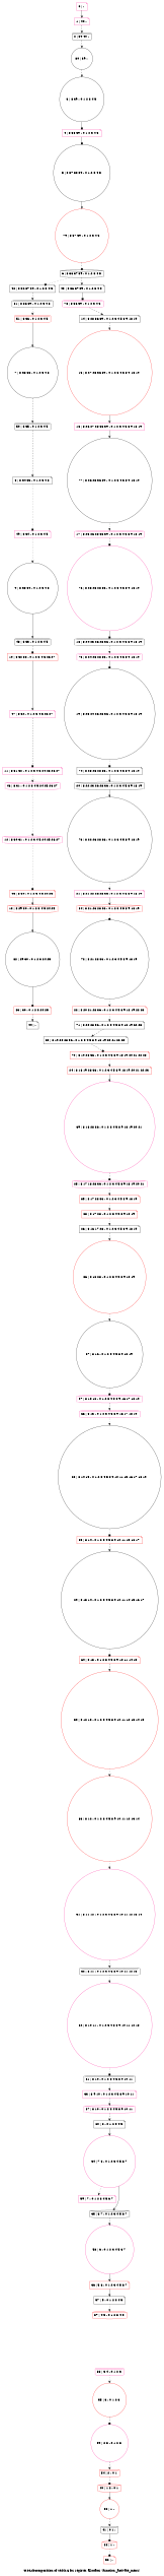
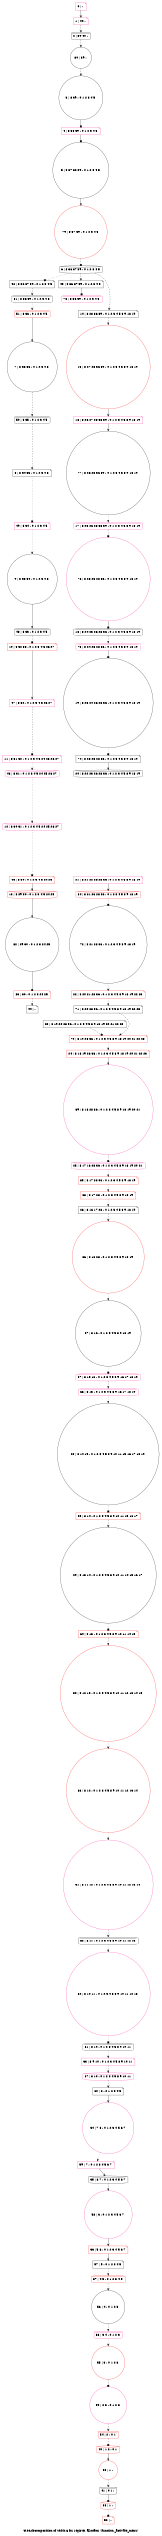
  digraph {
    label="Tree-decomposition of width 5 for register allocator (function _activate_menu)"
    node [color=black shape=note]
    edge [arrowhead=normal style=dotted]
    n1 [color=deeppink label="0 | : "]
    n2 [color=deeppink label="1 | 40 : "]
    n3 [label="2 | 39 40 : " shape=cylinder]
    n4 [label="80 | 39 : " shape=circle]
    n5 [label="3 | 8 39 : 0 1 2 3 4 5 " shape=circle]
    n6 [color=deeppink label="4 | 8 38 39 : 0 1 2 3 4 5 "]
    n7 [label="5 | 8 37 38 39 : 0 1 2 3 4 5 " shape=circle]
    n8 [color=red label="79 | 8 37 39 : 0 1 2 3 4 5 " shape=circle]
    n9 [label="6 | 8 36 37 39 : 0 1 2 3 4 5 " shape=cylinder]
    n10 [label="42 | 8 36 37 39 : 0 1 2 3 4 5 "]
    n11 [label="43 | 8 36 37 39 : 0 1 2 3 4 5 "]
    n12 [label="81 | 8 36 39 : 0 1 2 3 4 5 " shape=cylinder]
    n13 [color=deeppink label="78 | 8 36 39 : 0 1 2 3 4 5 " shape=cylinder]
    n14 [label="7 | 8 35 36 : 0 1 2 3 4 5 " shape=circle]
    n15 [label="50 | 8 35 : 0 1 2 3 4 5 " shape=cylinder]
    n16 [label="8 | 8 34 35 : 0 1 2 3 4 5 "]
    n17 [color=deeppink label="49 | 8 34 : 0 1 2 3 4 5 "]
    n18 [label="9 | 8 33 34 : 0 1 2 3 4 5 " shape=circle]
    n19 [label="48 | 8 33 : 0 1 2 3 4 5 " shape=cylinder]
    n20 [color=red label="10 | 8 32 33 : 0 1 2 3 4 5 26 27 "]
    n21 [color=deeppink label="47 | 8 32 : 0 1 2 3 4 5 26 27 "]
    n22 [color=deeppink label="11 | 8 31 32 : 0 1 2 3 4 5 24 25 26 27 "]
    n23 [color=deeppink label="46 | 8 31 : 0 1 2 3 4 5 24 25 26 27 " shape=cylinder]
    n24 [color=deeppink label="12 | 8 30 31 : 0 1 2 3 4 5 24 25 26 27 " shape=cylinder]
    n25 [color=red label="45 | 8 30 : 0 1 2 3 4 5 24 25 "]
    n26 [color=red label="13 | 8 29 30 : 0 1 2 3 4 5 24 25 " shape=cylinder]
    n27 [label="82 | 29 30 : 0 1 2 3 24 25 " shape=circle]
    n28 [color=red label="83 | 30 : 0 1 2 3 24 25 "]
    n29 [label="14 | 8 28 36 39 : 0 1 2 3 4 5 8 9 18 19 "]
    n30 [color=red label="15 | 8 27 28 36 39 : 0 1 2 3 4 5 8 9 18 19 " shape=circle]
    n31 [color=deeppink label="16 | 8 26 27 28 36 39 : 0 1 2 3 4 5 8 9 18 19 "]
    n32 [label="77 | 8 26 28 36 39 : 0 1 2 3 4 5 8 9 18 19 " shape=circle]
    n33 [color=deeppink label="17 | 8 25 26 28 36 39 : 0 1 2 3 4 5 8 9 18 19 " shape=cylinder]
    n34 [color=deeppink label="76 | 8 25 26 28 36 : 0 1 2 3 4 5 8 9 18 19 " shape=circle]
    n35 [label="18 | 8 24 25 26 28 36 : 0 1 2 3 4 5 8 9 18 19 " shape=cylinder]
    n36 [color=deeppink label="75 | 8 24 26 28 36 : 0 1 2 3 4 5 8 9 18 19 " shape=cylinder]
    n37 [label="19 | 8 23 24 26 28 36 : 0 1 2 3 4 5 8 9 18 19 " shape=circle]
    n38 [label="74 | 8 23 26 28 36 : 0 1 2 3 4 5 8 9 18 19 "]
    n39 [label="20 | 8 22 23 26 28 36 : 0 1 2 3 4 5 8 9 18 19 " shape=cylinder]
-   n40 [label="73 | 8 22 26 28 36 : 0 1 2 3 4 5 8 9 18 19 " shape=circle]
    n41 [color=deeppink label="21 | 8 21 22 26 28 36 : 0 1 2 3 4 5 8 9 18 19 "]
    n42 [color=red label="84 | 8 21 26 28 36 : 0 1 2 3 4 5 8 9 18 19 " shape=cylinder]
    n43 [label="72 | 8 21 28 36 : 0 1 2 3 4 5 8 9 18 19 " shape=circle]
    n44 [color=red label="22 | 8 20 21 28 36 : 0 1 2 3 4 5 8 9 18 19 22 23 "]
    n45 [label="71 | 8 20 28 36 : 0 1 2 3 4 5 8 9 18 19 22 23 "]
    n46 [label="23 | 8 19 20 28 36 : 0 1 2 3 4 5 8 9 18 19 20 21 22 23 "]
    n47 [color=red label="70 | 8 19 28 36 : 0 1 2 3 4 5 8 9 18 19 20 21 22 23 "]
    n48 [color=red label="24 | 8 18 19 28 36 : 0 1 2 3 4 5 8 9 18 19 20 21 22 23 "]
    n49 [color=deeppink label="69 | 8 18 28 36 : 0 1 2 3 4 5 8 9 18 19 20 21 " shape=circle]
    n50 [color=deeppink label="25 | 8 17 18 28 36 : 0 1 2 3 4 5 8 9 18 19 20 21 " shape=cylinder]
    n51 [color=red label="85 | 8 17 28 36 : 0 1 2 3 4 5 8 9 18 19 "]
    n52 [color=red label="68 | 8 17 28 : 0 1 2 3 4 5 8 9 18 19 "]
    n53 [label="26 | 8 16 17 28 : 0 1 2 3 4 5 8 9 18 19 "]
    n54 [color=red label="86 | 8 16 28 : 0 1 2 3 4 5 8 9 18 19 " shape=circle]
    n55 [label="67 | 8 16 : 0 1 2 3 4 5 8 9 18 19 " shape=circle]
    n56 [color=deeppink label="27 | 8 15 16 : 0 1 2 3 4 5 8 9 16 17 18 19 " shape=cylinder]
    n57 [color=deeppink label="66 | 8 15 : 0 1 2 3 4 5 8 9 16 17 18 19 " shape=cylinder]
    n58 [label="28 | 8 14 15 : 0 1 2 3 4 5 8 9 10 11 15 16 17 18 19 " shape=circle]
    n59 [color=red label="65 | 8 14 : 0 1 2 3 4 5 8 9 10 11 15 16 17 "]
    n60 [label="29 | 8 13 14 : 0 1 2 3 4 5 8 9 10 11 14 15 16 17 " shape=circle]
    n61 [color=red label="64 | 8 13 : 0 1 2 3 4 5 8 9 10 11 14 15 "]
    n62 [color=red label="30 | 8 12 13 : 0 1 2 3 4 5 8 9 10 11 12 13 14 15 " shape=circle]
    n63 [color=red label="63 | 8 12 : 0 1 2 3 4 5 8 9 10 11 12 13 14 " shape=circle]
    n64 [color=deeppink label="31 | 8 11 12 : 0 1 2 3 4 5 8 9 10 11 12 13 14 " shape=circle]
    n65 [label="62 | 8 11 : 0 1 2 3 4 5 8 9 10 11 12 13 " shape=cylinder]
    n66 [color=deeppink label="32 | 8 10 11 : 0 1 2 3 4 5 8 9 10 11 12 13 " shape=circle]
    n67 [label="61 | 8 10 : 0 1 2 3 4 5 8 9 10 11 " shape=cylinder]
    n68 [color=deeppink label="33 | 8 9 10 : 0 1 2 3 4 5 8 9 10 11 "]
    n69 [color=deeppink label="87 | 8 10 : 0 1 2 3 4 5 8 9 10 11 " shape=cylinder]
    n70 [label="60 | 8 : 0 1 2 3 4 5 "]
    n71 [color=deeppink label="34 | 7 8 : 0 1 2 3 4 5 6 7 " shape=circle]
    n72 [color=deeppink label="59 | 7 : 0 1 2 3 4 5 6 7 "]
    n73 [label="35 | 6 7 : 0 1 2 3 4 5 6 7 " shape=cylinder]
    n74 [color=deeppink label="58 | 6 : 0 1 2 3 4 5 6 7 " shape=circle]
    n75 [color=red label="36 | 5 6 : 0 1 2 3 4 5 6 7 "]
    n76 [label="57 | 5 : 0 1 2 3 4 5 "]
    n77 [color=red label="37 | 4 5 : 0 1 2 3 4 5 " shape=cylinder]
+   n78 [label="56 | 4 : 0 1 2 3 " shape=circle]
    n79 [color=deeppink label="38 | 3 4 : 0 1 2 3 " shape=cylinder]
    n80 [color=red label="55 | 3 : 0 1 2 3 " shape=circle]
    n81 [color=deeppink label="39 | 2 3 : 0 1 2 3 " shape=circle]
    n82 [color=red label="54 | 2 : 0 1 " shape=cylinder]
    n83 [color=red label="40 | 1 2 : 0 1 " shape=cylinder]
    n84 [color=red label="53 | 1 : " shape=circle]
    n85 [label="41 | 0 1 : " shape=cylinder]
    n86 [color=red label="88 | 1 : " shape=cylinder]
    n87 [color=red label="52 | : "]
    n88 [color=red label="51 | 8 36 : 0 1 2 3 4 5 " shape=cylinder]
    n89 [label="44 | : "]
    n1 -> n2 [arrowhead=vee style=solid]
    n2 -> n3 [arrowhead=vee style=dashed]
    n3 -> n4 [arrowhead=vee style=dashed]
    n4 -> n5 [style=dashed]
    n5 -> n6 [arrowhead=box style=solid]
    n6 -> n7 [arrowhead=box style=solid]
    n7 -> n8 [style=solid]
    n8 -> n9 [arrowhead=box style=dashed]
    n9 -> n10 [arrowhead=box]
    n9 -> n11 [arrowhead=vee style=dashed]
    n10 -> n12 [arrowhead=vee style=dashed]
    n11 -> n13 [arrowhead=box style=solid]
    n12 -> n88 [arrowhead=vee]
-   n13 -> n29 [arrowhead=vee style=dashed]
+   n9 -> n29 [arrowhead=vee style=dashed]
    n14 -> n15 [style=dashed]
    n15 -> n16 [arrowhead=vee style=dashed]
    n16 -> n17 [arrowhead=box]
    n17 -> n18 [arrowhead=vee]
    n18 -> n19 [style=solid]
    n19 -> n20 [arrowhead=box style=dashed]
    n20 -> n21 [arrowhead=vee style=solid]
    n21 -> n22 [arrowhead=box style=dashed]
    n22 -> n23 [arrowhead=vee]
    n23 -> n24
    n24 -> n25 [arrowhead=box]
    n25 -> n26 [style=solid]
    n26 -> n27 [style=solid]
    n27 -> n28 [arrowhead=box style=solid]
    n28 -> n89 [style=dashed]
    n29 -> n30 [style=dashed]
    n30 -> n31 [arrowhead=vee style=solid]
    n31 -> n32 [arrowhead=vee style=solid]
    n32 -> n33
    n33 -> n34 [arrowhead=box style=dashed]
    n34 -> n35 [arrowhead=box style=solid]
    n35 -> n36 [style=dashed]
    n36 -> n37 [arrowhead=box style=solid]
    n37 -> n38 [arrowhead=box]
    n38 -> n39 [style=solid]
-   n39 -> n40 [style=solid]
-   n40 -> n41
    n41 -> n42 [arrowhead=vee style=solid]
    n42 -> n43 [arrowhead=box]
    n43 -> n44 [arrowhead=vee]
    n44 -> n45
-   n45 -> n46 [style=dashed]
+   n45 -> n47 [style=dashed]
    n46 -> n47 [arrowhead=box style=dashed]
    n47 -> n48
    n48 -> n49 [style=solid]
    n49 -> n50 [arrowhead=box style=dashed]
    n50 -> n51
    n51 -> n52
    n52 -> n53
    n53 -> n54 [arrowhead=vee style=dashed]
    n54 -> n55
    n55 -> n56 [arrowhead=box]
    n56 -> n57 [style=dashed]
    n57 -> n58
    n58 -> n59 [arrowhead=box]
    n59 -> n60 [arrowhead=vee style=dashed]
    n60 -> n61 [arrowhead=box]
    n61 -> n62 [style=dashed]
    n62 -> n63 [arrowhead=vee]
    n63 -> n64
    n64 -> n65 [arrowhead=vee style=dashed]
    n65 -> n66
    n66 -> n67 [arrowhead=box]
    n67 -> n68
    n68 -> n69 [style=dashed]
    n69 -> n70 [arrowhead=vee style=dashed]
    n70 -> n71 [arrowhead=vee style=solid]
    n71 -> n72 [arrowhead=vee]
-   n71 -> n73 [arrowhead=vee style=solid]
+   n72 -> n73 [arrowhead=vee style=solid]
    n73 -> n74 [style=dashed]
    n74 -> n75 [arrowhead=vee style=solid]
    n75 -> n76 [style=solid]
    n76 -> n77
+   n77 -> n78 [arrowhead=vee]
+   n78 -> n79 [style=dashed]
    n79 -> n80 [arrowhead=vee]
    n80 -> n81 [arrowhead=box style=dashed]
    n81 -> n82 [arrowhead=vee style=dashed]
    n82 -> n83 [arrowhead=box style=dashed]
    n83 -> n84 [style=solid]
    n84 -> n85 [arrowhead=vee style=dashed]
    n85 -> n86 [arrowhead=box style=solid]
    n86 -> n87 [arrowhead=box]
    n88 -> n14 [style=solid]
  }
